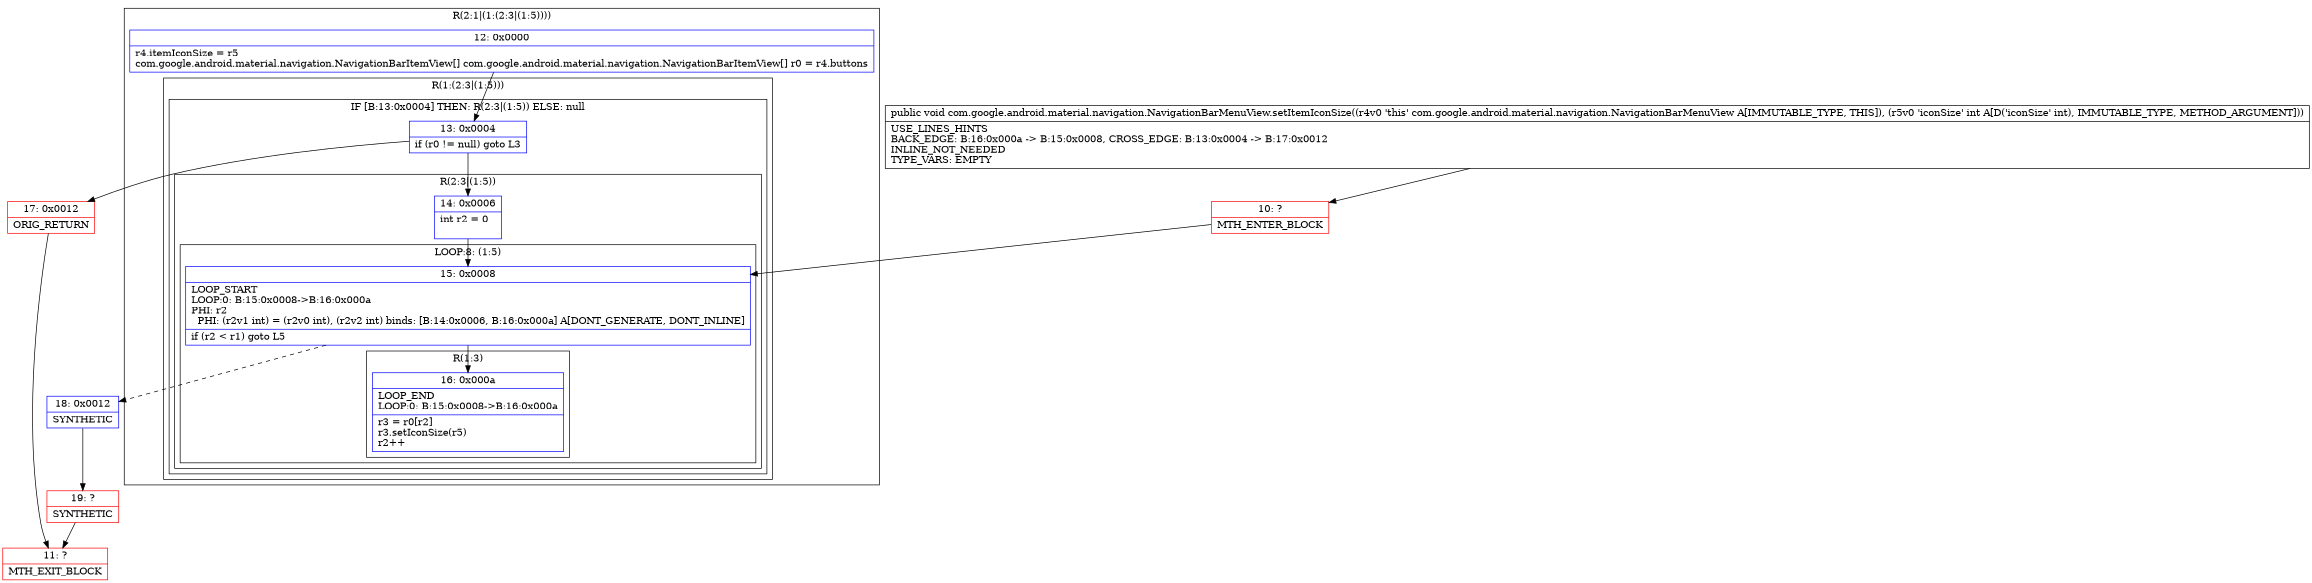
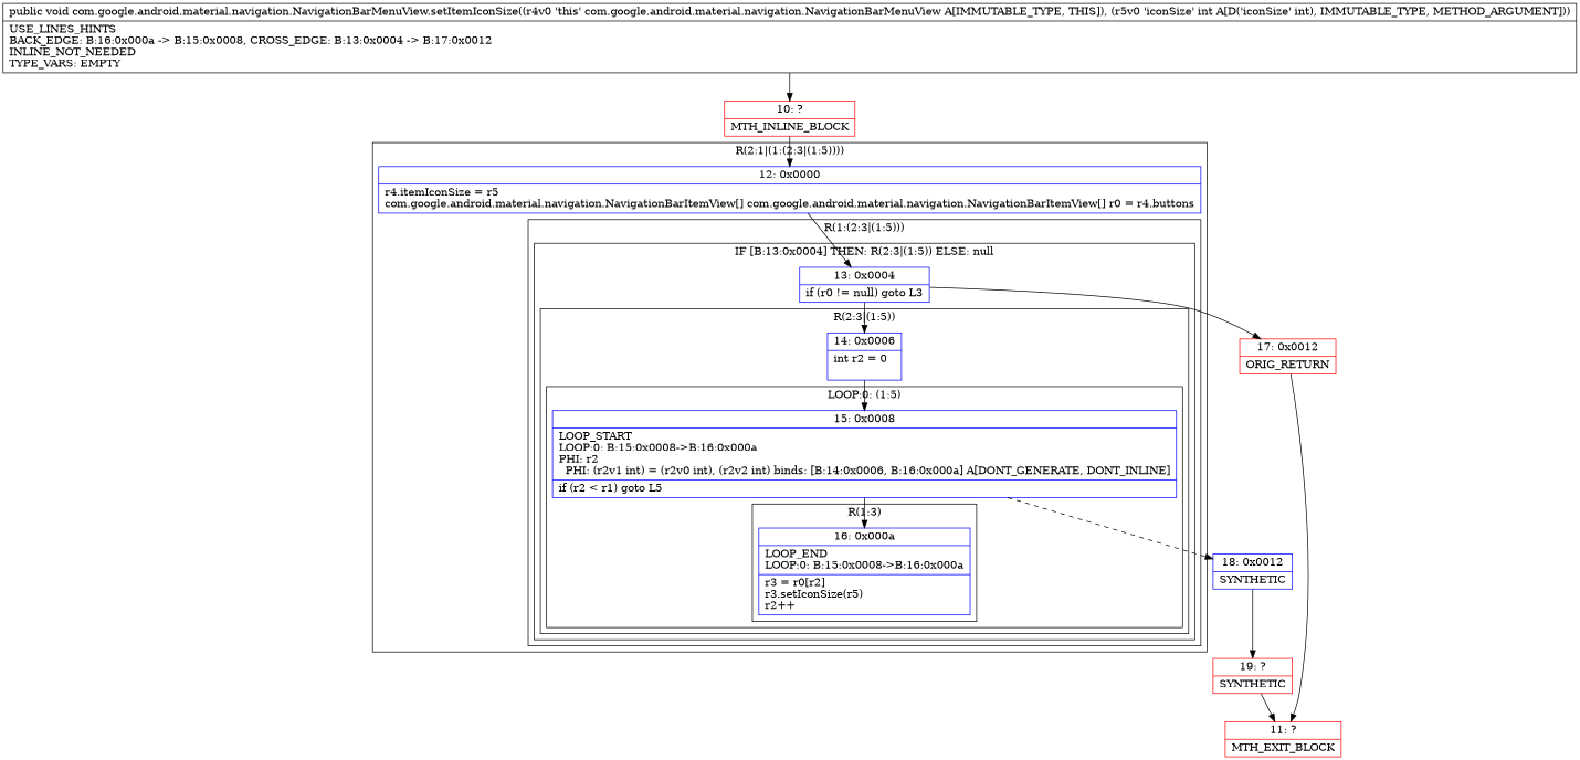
  digraph {
    node [color=blue shape=record]
    n1 [label="{16\:\ 0x000a|LOOP_END\lLOOP:0: B:15:0x0008\-\>B:16:0x000a\l|r3 = r0[r2]\lr3.setIconSize(r5)\lr2++\l}"]
    n2 [label="{15\:\ 0x0008|LOOP_START\lLOOP:0: B:15:0x0008\-\>B:16:0x000a\lPHI: r2 \l  PHI: (r2v1 int) = (r2v0 int), (r2v2 int) binds: [B:14:0x0006, B:16:0x000a] A[DONT_GENERATE, DONT_INLINE]\l|if (r2 \< r1) goto L5\l}"]
    n3 [label="{14\:\ 0x0006|int r2 = 0\l\l}"]
    n4 [label="{13\:\ 0x0004|if (r0 != null) goto L3\l}"]
    n5 [label="{12\:\ 0x0000|r4.itemIconSize = r5\lcom.google.android.material.navigation.NavigationBarItemView[] com.google.android.material.navigation.NavigationBarItemView[] r0 = r4.buttons\l}"]
    n6 [label="{18\:\ 0x0012|SYNTHETIC\l}"]
    n7 [color=red label="{17\:\ 0x0012|ORIG_RETURN\l}"]
    n8 [color=red label="{11\:\ ?|MTH_EXIT_BLOCK\l}"]
    n9 [color=red label="{19\:\ ?|SYNTHETIC\l}"]
-   n10 [color=red label="{10\:\ ?|MTH_ENTER_BLOCK\l}"]
+   n10 [color=red label="{10\:\ ?|MTH_INLINE_BLOCK\l}"]
    n11 [label="{public void com.google.android.material.navigation.NavigationBarMenuView.setItemIconSize((r4v0 'this' com.google.android.material.navigation.NavigationBarMenuView A[IMMUTABLE_TYPE, THIS]), (r5v0 'iconSize' int A[D('iconSize' int), IMMUTABLE_TYPE, METHOD_ARGUMENT]))  | USE_LINES_HINTS\lBACK_EDGE: B:16:0x000a \-\> B:15:0x0008, CROSS_EDGE: B:13:0x0004 \-\> B:17:0x0012\lINLINE_NOT_NEEDED\lTYPE_VARS: EMPTY\l}" color=""]
    subgraph cluster_1 {
      label="R(2:1|(1:(2:3|(1:5))))"
      n5
      subgraph cluster_2 {
        label="R(1:(2:3|(1:5)))"
        subgraph cluster_3 {
          label="IF [B:13:0x0004] THEN: R(2:3|(1:5)) ELSE: null"
          n4
          subgraph cluster_4 {
            label="R(2:3|(1:5))"
            n3
            subgraph cluster_5 {
-             label="LOOP:8: (1:5)"
+             label="LOOP:0: (1:5)"
              n2
              subgraph cluster_6 {
                label="R(1:3)"
                n1
              }
            }
          }
        }
      }
    }
    n2 -> n1
    n2 -> n6 [style=dashed]
    n3 -> n2
    n4 -> n3
    n4 -> n7 [style=solid]
    n5 -> n4
    n6 -> n9
    n7 -> n8
    n9 -> n8
-   n10 -> n2
+   n10 -> n5
    n11 -> n10
  }
